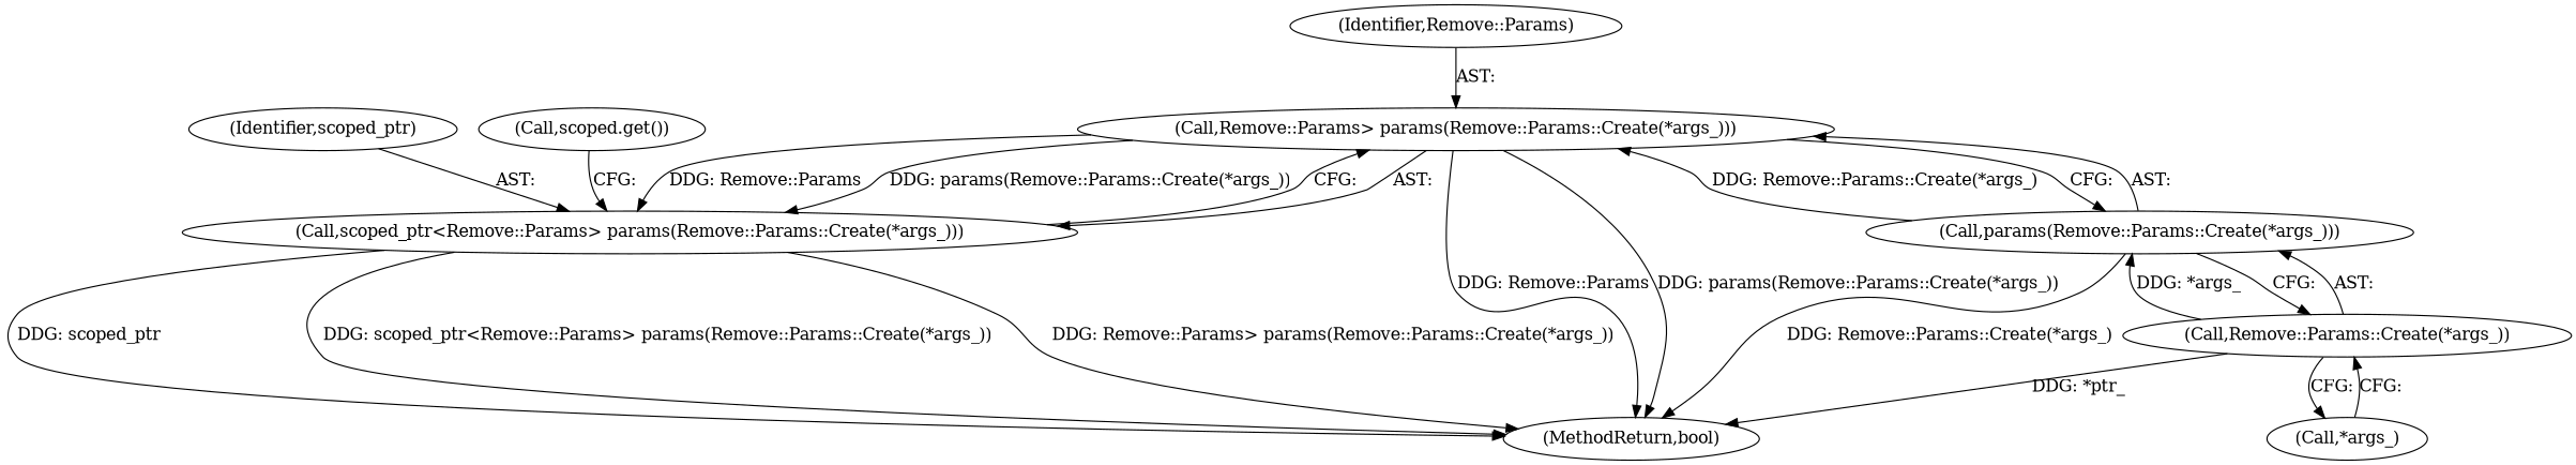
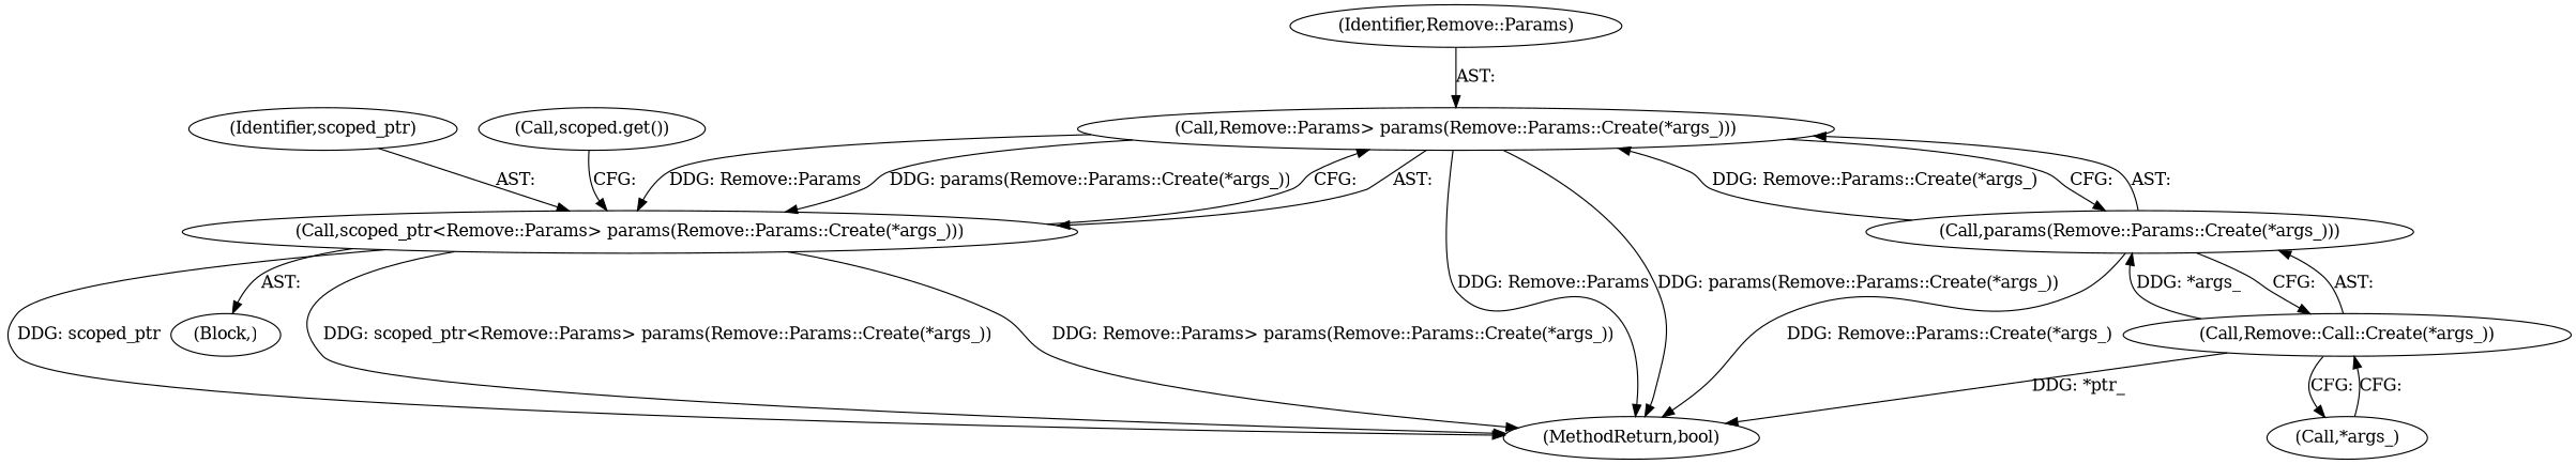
  digraph {
    n1 [label="(Call,Remove::Params> params(Remove::Params::Create(*args_)))"]
    n2 [label="(Call,params(Remove::Params::Create(*args_)))"]
    n3 [label="(Call,scoped_ptr<Remove::Params> params(Remove::Params::Create(*args_)))"]
    n4 [label="(MethodReturn,bool)"]
-   n5 [label="(Call,Remove::Params::Create(*args_))"]
+   n5 [label="(Call,Remove::Call::Create(*args_))"]
+   n6 [label="(Block,)"]
    n7 [label="(Call,*args_)"]
    n8 [label="(Identifier,scoped_ptr)"]
    n9 [label="(Call,scoped.get())"]
    n10 [label="(Identifier,Remove::Params)"]
    n1 -> n2 [label="CFG: "]
    n1 -> n3 [label="AST: "]
    n1 -> n3 [label="DDG: Remove::Params"]
    n1 -> n3 [label="DDG: params(Remove::Params::Create(*args_))"]
    n1 -> n4 [label="DDG: Remove::Params"]
    n1 -> n4 [label="DDG: params(Remove::Params::Create(*args_))"]
    n2 -> n1 [label="AST: "]
    n2 -> n1 [label="DDG: Remove::Params::Create(*args_)"]
    n2 -> n4 [label="DDG: Remove::Params::Create(*args_)"]
    n2 -> n5 [label="CFG: "]
    n3 -> n1 [label="CFG: "]
    n3 -> n4 [label="DDG: Remove::Params> params(Remove::Params::Create(*args_))"]
    n3 -> n4 [label="DDG: scoped_ptr"]
    n3 -> n4 [label="DDG: scoped_ptr<Remove::Params> params(Remove::Params::Create(*args_))"]
+   n3 -> n6 [label="AST: "]
    n5 -> n2 [label="AST: "]
    n5 -> n2 [label="DDG: *args_"]
    n5 -> n4 [label="DDG: *ptr_"]
    n5 -> n7 [label="CFG: "]
    n7 -> n5 [label="CFG: "]
    n8 -> n3 [label="AST: "]
    n9 -> n3 [label="CFG: "]
    n10 -> n1 [label="AST: "]
  }
